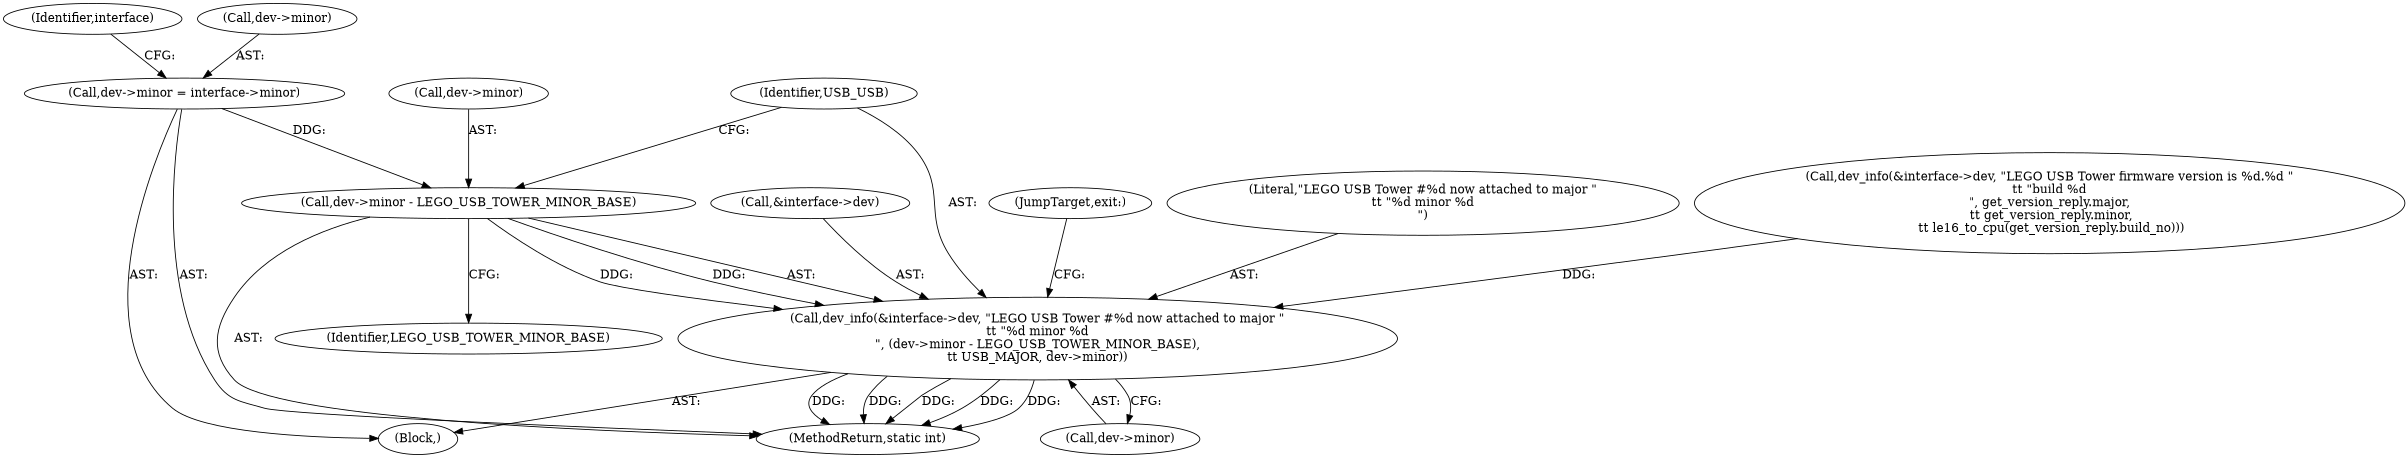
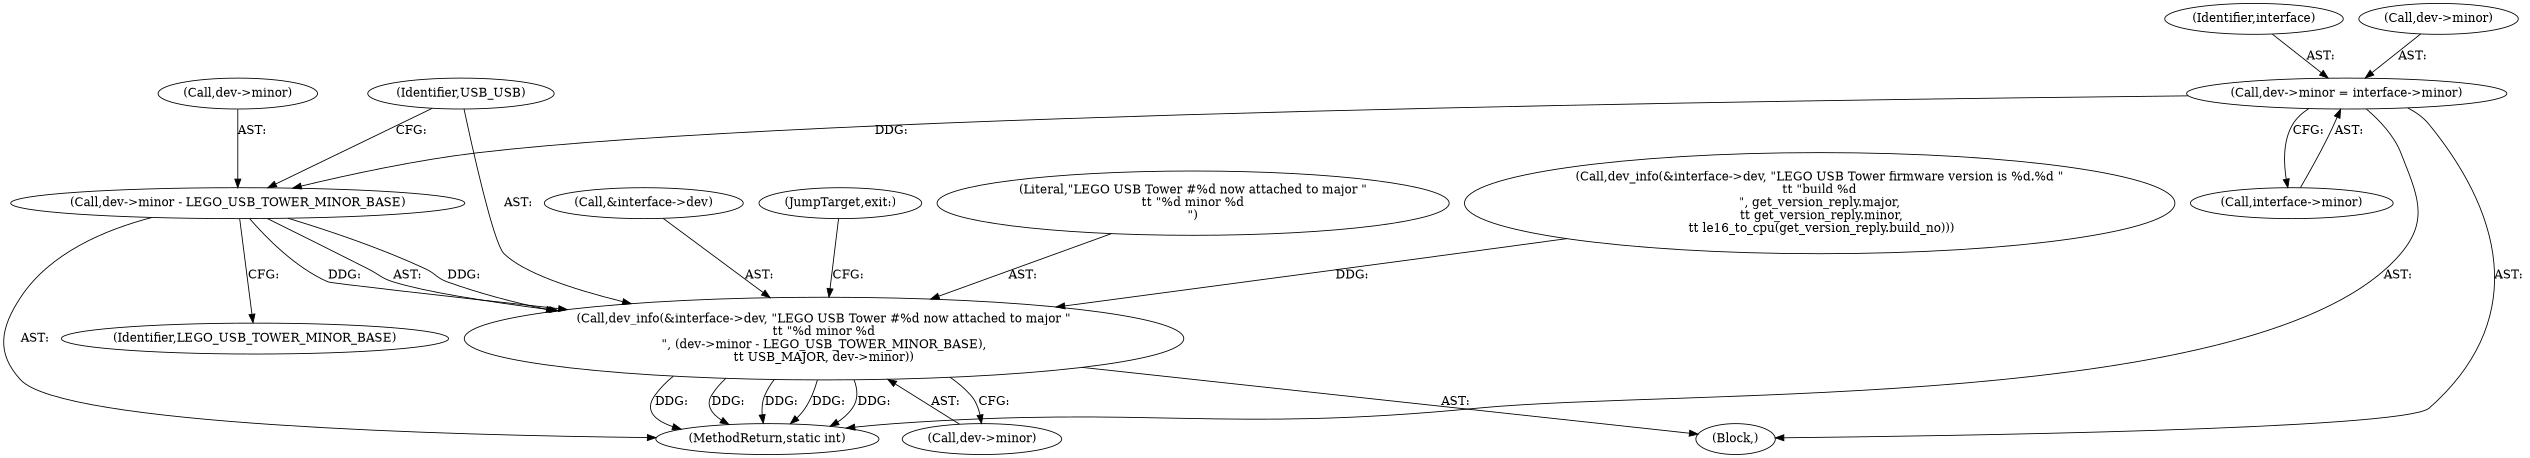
  digraph {
    n1 [label="(Call,dev->minor = interface->minor)"]
    n2 [label="(Call,dev->minor - LEGO_USB_TOWER_MINOR_BASE)"]
    n3 [label="(MethodReturn,static int)"]
+   n4 [label="(Call,interface->minor)"]
    n5 [label="(Block,)"]
    n6 [label="(Call,dev_info(&interface->dev, \"LEGO USB Tower #%d now attached to major \"\n\t\t \"%d minor %d\n\", (dev->minor - LEGO_USB_TOWER_MINOR_BASE),\n\t\t USB_MAJOR, dev->minor))"]
    n7 [label="(Identifier,LEGO_USB_TOWER_MINOR_BASE)"]
    n8 [label="(Call,dev->minor)"]
    n9 [label="(Call,&interface->dev)"]
    n10 [label="(Identifier,interface)"]
    n11 [label="(JumpTarget,exit:)"]
    n12 [label="(Literal,\"LEGO USB Tower #%d now attached to major \"\n\t\t \"%d minor %d\n\")"]
    n13 [label="(Call,dev_info(&interface->dev, \"LEGO USB Tower firmware version is %d.%d \"\n\t\t \"build %d\n\", get_version_reply.major,\n \t\t get_version_reply.minor,\n \t\t le16_to_cpu(get_version_reply.build_no)))"]
    n14 [label="(Call,dev->minor)"]
    n15 [label="(Call,dev->minor)"]
    n16 [label="(Identifier,USB_USB)"]
    n1 -> n2 [label="DDG: "]
    n1 -> n3 [label="AST: "]
+   n1 -> n4 [label="CFG: "]
    n1 -> n5 [label="AST: "]
    n2 -> n3 [label="AST: "]
    n2 -> n6 [label="AST: "]
    n2 -> n6 [label="DDG: "]
    n2 -> n6 [label="DDG: "]
    n2 -> n7 [label="CFG: "]
+   n4 -> n1 [label="AST: "]
    n6 -> n3 [label="DDG: "]
    n6 -> n3 [label="DDG: "]
    n6 -> n3 [label="DDG: "]
    n6 -> n3 [label="DDG: "]
    n6 -> n3 [label="DDG: "]
    n6 -> n5 [label="AST: "]
    n6 -> n8 [label="CFG: "]
    n8 -> n6 [label="AST: "]
    n9 -> n6 [label="AST: "]
-   n10 -> n1 [label="CFG: "]
+   n10 -> n1 [label="AST: "]
    n11 -> n6 [label="CFG: "]
    n12 -> n6 [label="AST: "]
    n13 -> n6 [label="DDG: "]
    n14 -> n1 [label="AST: "]
    n15 -> n2 [label="AST: "]
    n16 -> n2 [label="CFG: "]
    n16 -> n6 [label="AST: "]
  }
